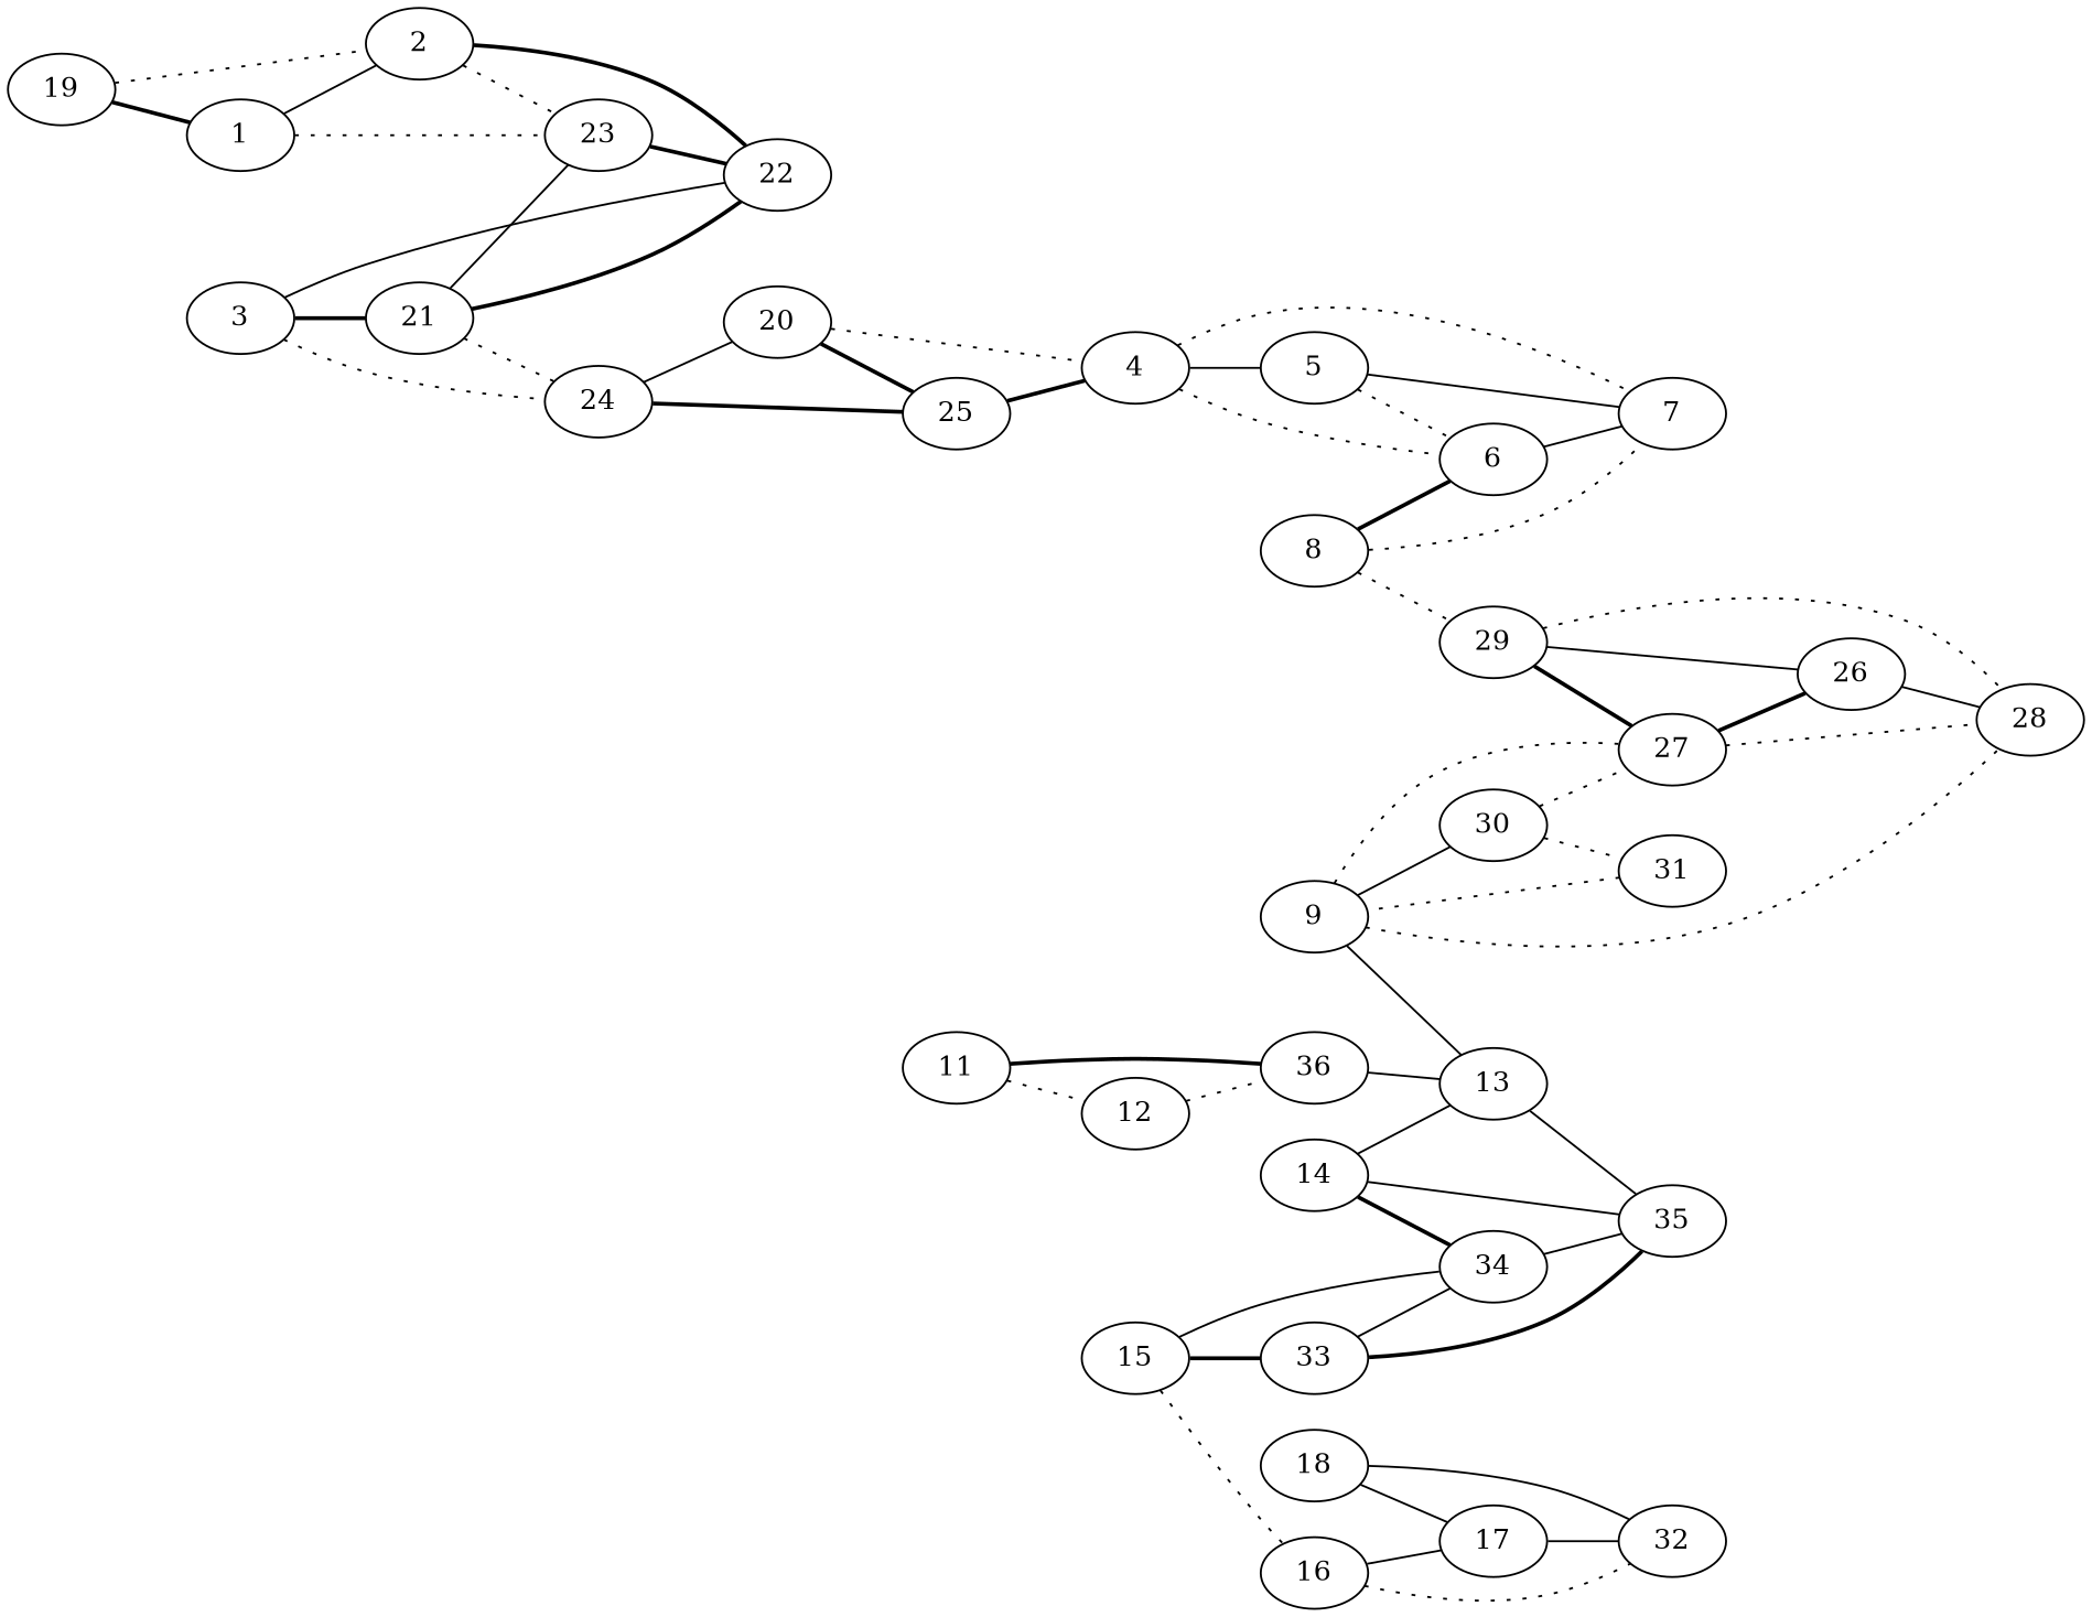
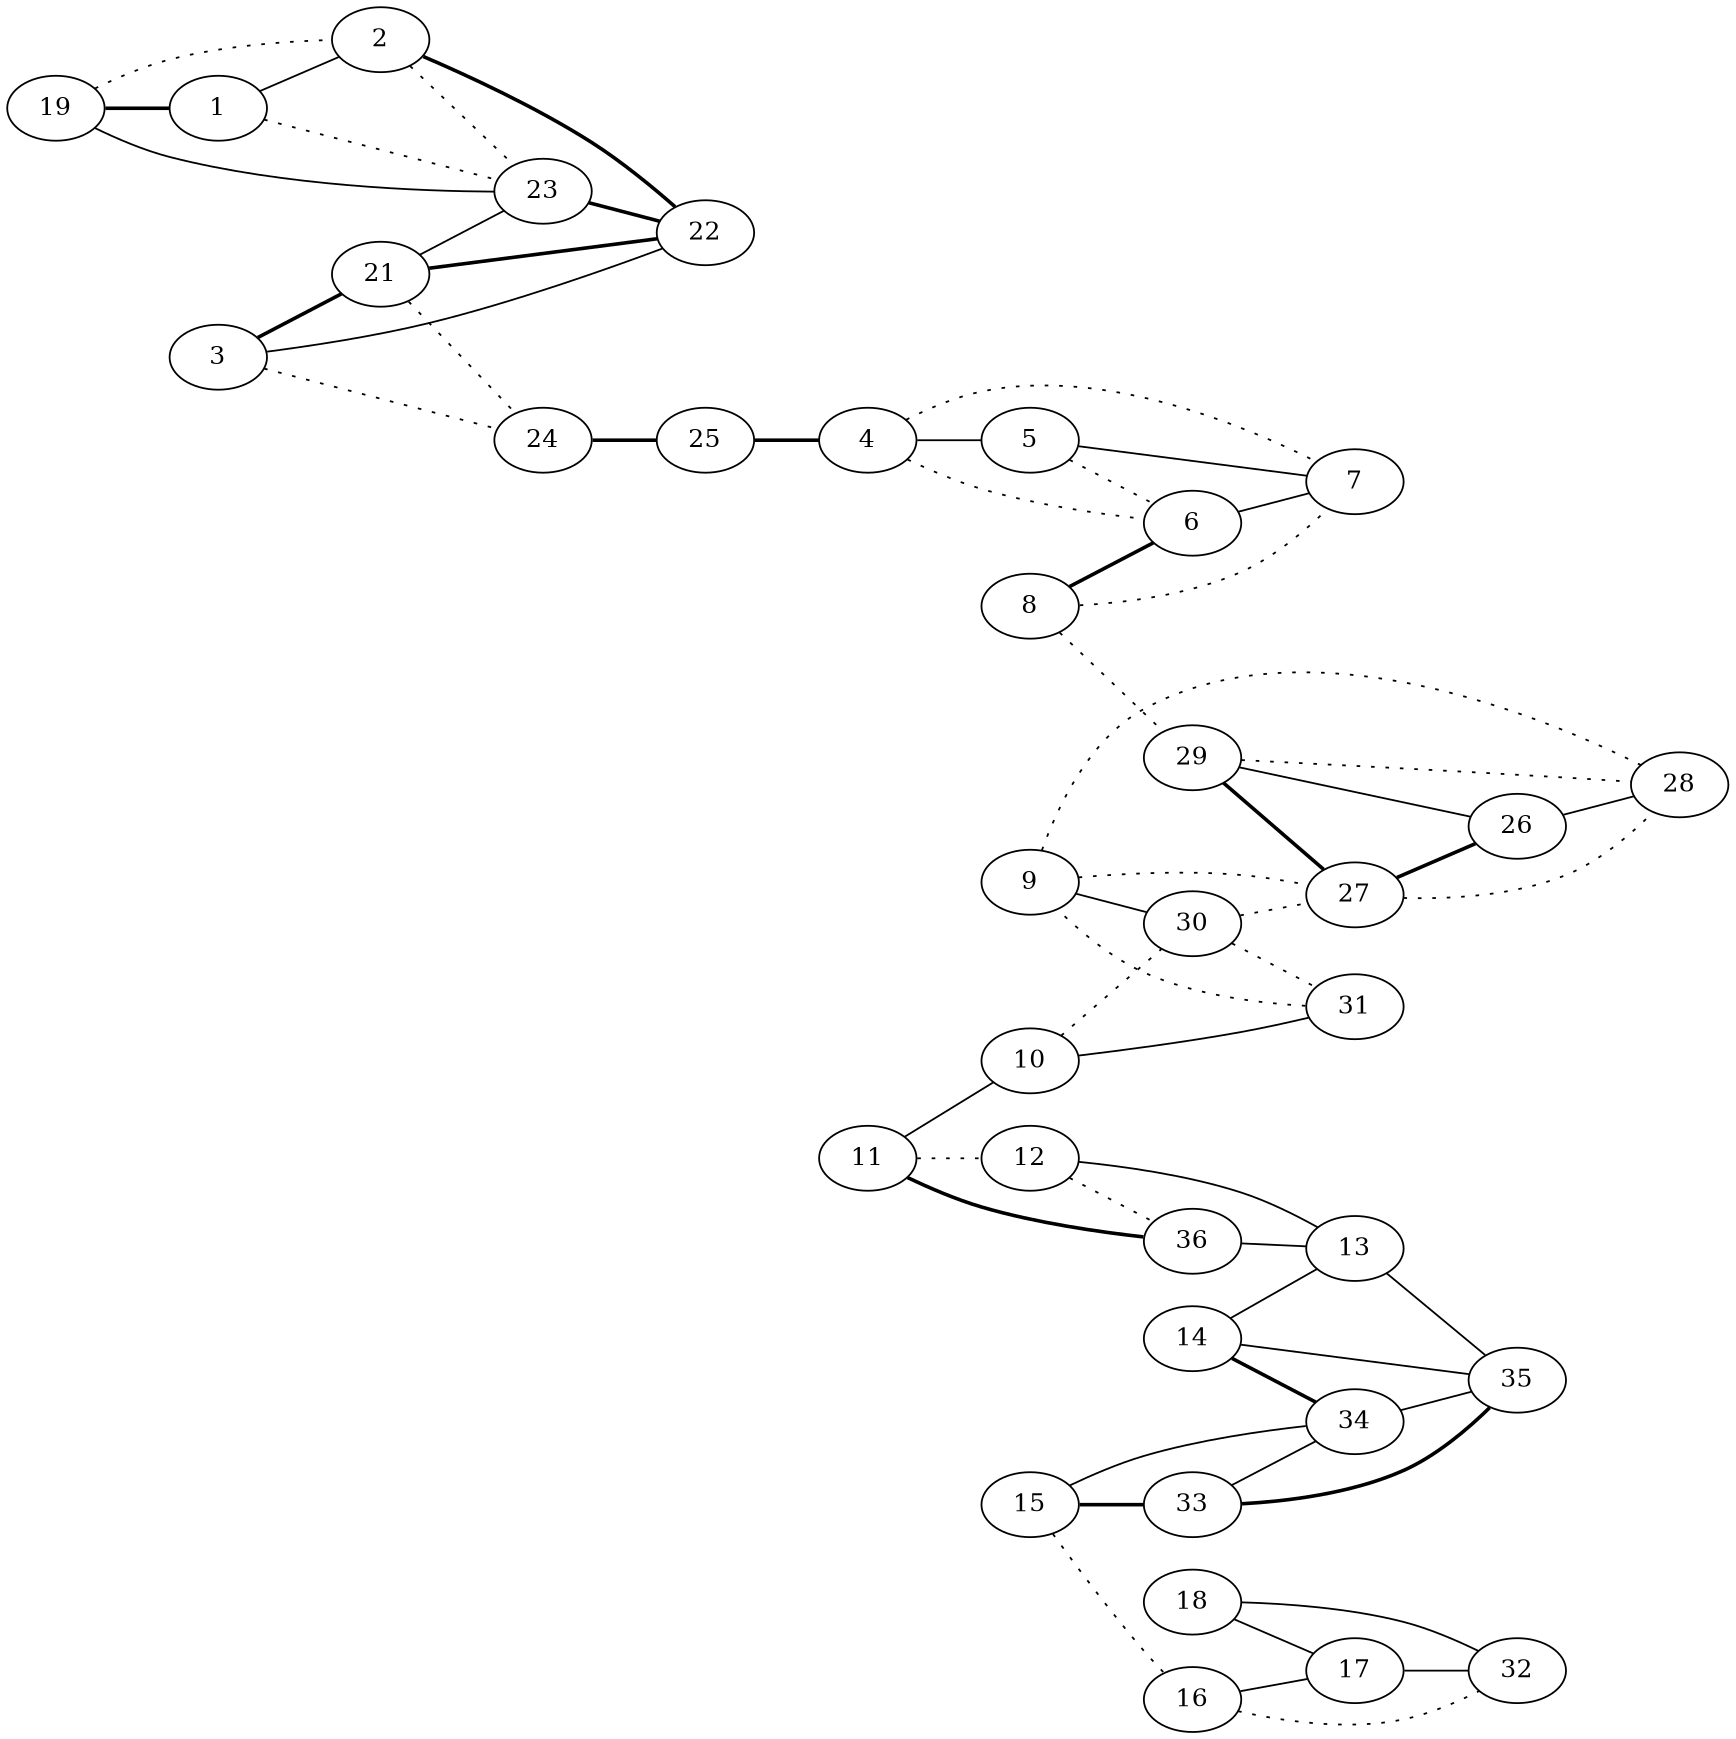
  graph {
    rankdir=LR
    node [aaLength=8 sequence=vanDerWaals type=0]
    edge [distance0=19.0 frequency=1 style=solid type0=1]
    1 [aaLength=5 sequence=VKWAG]
    2 [aaLength=5 sequence=IVLVR]
    23 [aaLength=13 sequence=PIKSATVQNLEIH type=1]
    22 [sequence=YTISETPE type=1]
    3 [aaLength=9 sequence=AAGLPVVNL]
    21 [sequence=PILLEDAS type=1]
    24 [aaLength=10 sequence=RVIDLRTVTN type=1]
-   20 [aaLength=15 sequence=VCELFREYLATKKFT type=1]
    25 [aaLength=15 sequence=VCELFREYLATKKFT type=1]
    4 [aaLength=6 sequence=GAPSEG]
    5 [sequence=SSVFEVTY]
    6 [sequence=YLAQSPQF]
    7 [aaLength=6 sequence=FNKQQL]
    8 [aaLength=25 sequence=VADFERVYEIGPVFRAENSNTHRHM]
    29 [aaLength=2 sequence=FT type=1]
    27 [aaLength=5 sequence=FIFSE type=1]
    28 [aaLength=4 sequence=LSEL type=1]
    26 [aaLength=2 sequence=MA type=1]
    9 [aaLength=11 sequence=RFAHEIELVRK]
    30 [aaLength=9 sequence=VEEFKLPKD type=1]
    31 [aaLength=10 sequence=EMLRAAGKEI type=1]
+   10 [aaLength=23 sequence=DLSTENEKFLGKLVRDKYDTDFY]
    11 [aaLength=12 sequence=YILDKFPLEIRP]
    12 [aaLength=11 sequence=FFMRGEEILSG]
    36 [aaLength=4 sequence=NSYD type=1]
    13 [aaLength=16 sequence=QERMKAHGLSPEDPGL]
    35 [aaLength=5 sequence=CDGFS type=1]
    14 [aaLength=4 sequence=PPHA]
    34 [aaLength=6 sequence=LKNIRR type=1]
    15 [aaLength=12]
    16 [aaLength=9]
    33 [sequence=LFPRDPKR type=1]
    17 [aaLength=9]
    32 [aaLength=7 type=1]
    18 [aaLength=6]
    19 [aaLength=3 sequence=KEG type=1]
    1 -- 2 [distance0=12.98427]
    1 -- 23 [distance0=33.56374 style=dotted type0=3]
    2 -- 23 [distance0=28.11656 distance1=8.0 frequency=2 style=dotted type0=2 type1=4]
    23 -- 22 [distance0=17.0 distance1=4.0 frequency=2 style=bold type1=4]
    22 -- 2 [distance0=39.00693 style=bold type0=3]
    3 -- 22 [distance0=52.20591 type0=3]
    3 -- 21 [distance0=48.223 style=bold]
    3 -- 24 [distance0=48.223 distance1=6.0 frequency=2 style=dotted type0=2 type1=4]
    21 -- 23 [distance0=27.0 type0=2]
    21 -- 22 [distance0=10.0 style=bold]
    21 -- 24 [distance0=30.0 style=dotted type0=3]
-   24 -- 20 [distance1=9.0 frequency=2 type1=4]
    24 -- 25 [style=bold type0=2]
-   20 -- 25 [distance0=0.0 distance1=0.0 frequency=2 style=bold type1=5]
-   20 -- 4 [distance0=42.11255 style=dotted type0=3]
    25 -- 4 [distance0=42.11255 distance1=8.0 frequency=2 style=bold type0=3 type1=4]
    4 -- 5 [distance0=7.307566 distance1=1.0 frequency=2 type1=4]
    4 -- 6 [distance0=24.51302 style=dotted type0=2]
    4 -- 7 [distance0=30.0477 style=dotted type0=3]
    5 -- 6 [distance0=19.84521 distance1=5.0 frequency=2 style=dotted type0=2 type1=4]
    5 -- 7 [distance0=23.76971 type0=3]
    6 -- 7 [distance0=10.51169 distance1=0.0 frequency=2 type1=5]
    8 -- 6 [distance0=30.66579 style=bold type0=3]
    8 -- 7 [distance0=20.75942 style=dotted]
    8 -- 29 [distance0=28.23815 distance1=2.0 frequency=2 style=dotted type0=2 type1=4]
    29 -- 27 [distance0=26.0 style=bold type0=3]
    29 -- 28 [distance0=20.0 style=dotted type0=2]
    27 -- 28 [distance0=6.0 style=dotted]
    27 -- 26 [style=bold type0=2]
    26 -- 29 [distance0=7.0]
    26 -- 28 [distance0=13.0 distance1=11.0 frequency=2 type0=2 type1=4]
    9 -- 27 [distance0=22.23953 style=dotted]
    9 -- 28 [distance0=25.03192 style=dotted type0=2]
    9 -- 30 [distance0=25.03192 distance1=3.0 frequency=2 type0=3 type1=4]
    30 -- 27 [distance0=22.0 style=dotted type0=2]
    30 -- 31 [distance0=21.0 distance1=12.0 frequency=2 style=dotted type1=4]
    31 -- 9 [distance0=40.68903 style=dotted type0=3]
+   10 -- 30 [distance0=35.00797 style=dotted type0=3]
+   10 -- 31 [distance0=14.01991]
+   11 -- 10 [distance0=29.96391]
    11 -- 12 [distance0=38.3444 style=dotted type0=3]
    11 -- 36 [distance0=32.4039 distance1=13.0 frequency=2 style=bold type0=2 type1=4]
    12 -- 36 [distance0=10.10298 style=dotted]
-   9 -- 13 [distance0=22.12602 distance1=10.0 frequency=2 type0=2 type1=4]
+   12 -- 13 [distance0=22.12602 distance1=10.0 frequency=2 type0=2 type1=4]
    36 -- 13 [distance0=26.97149 type0=2]
    13 -- 35 [distance0=21.52815 distance1=3.0 frequency=2 type1=4]
    14 -- 13 [distance0=33.91806 type0=3]
    14 -- 35 [distance0=25.4974]
    14 -- 34 [distance0=30.77527 distance1=15.0 frequency=2 style=bold type0=2 type1=4]
    34 -- 35 [distance0=27.0 type0=2]
    15 -- 34 [distance0=38.45074 type0=3]
    15 -- 16 [distance0=20.16067 distance1=0.0 frequency=2 style=dotted type1=4]
    15 -- 33 [distance0=35.19176 style=bold type0=2]
    16 -- 17 [distance0=40.58771 type0=3]
    16 -- 32 [distance0=33.9643 distance1=0.0 frequency=2 style=dotted type0=2 type1=4]
    33 -- 35 [distance0=35.0 style=bold type0=2]
    33 -- 34 [distance0=8.0]
    17 -- 32 [distance0=14.88585]
    18 -- 17 [distance0=15.82478]
    18 -- 32 [distance0=29.62114 type0=2]
    19 -- 1 [distance0=25.13016 style=bold]
    19 -- 2 [distance0=31.96155 distance1=17.0 frequency=2 style=dotted type0=2 type1=4]
+   19 -- 23 [distance0=33.0 type0=3]
  }
